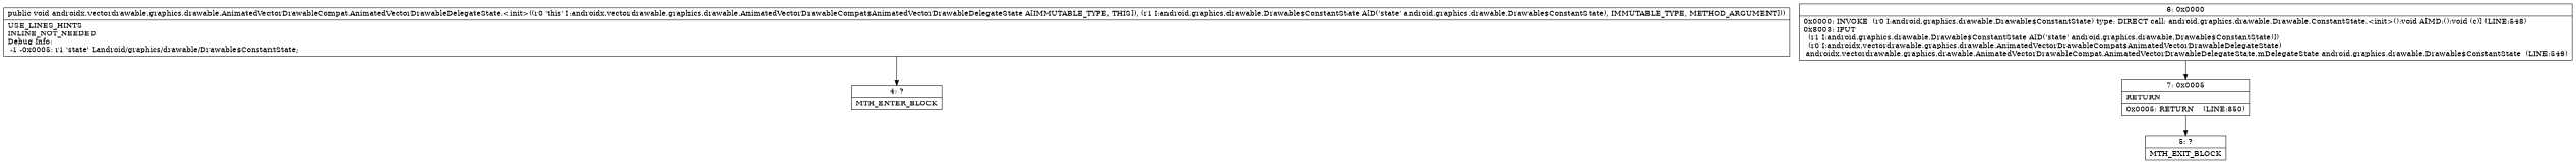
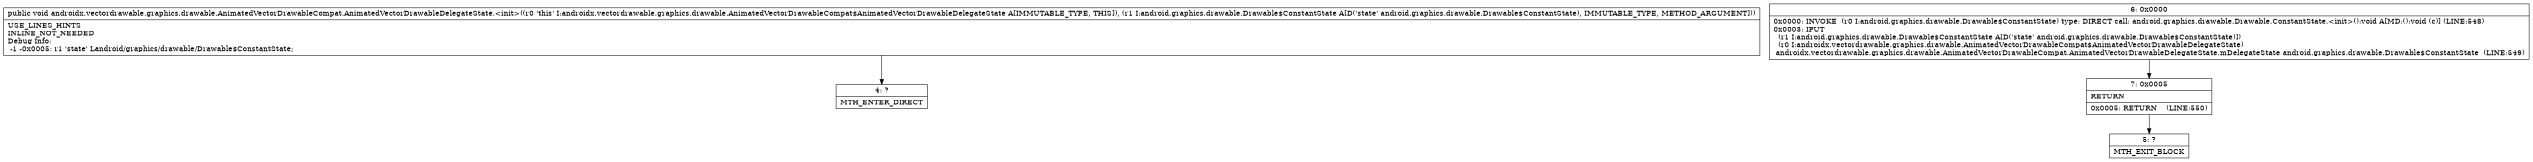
  digraph {
    node [shape=record]
-   n1 [label="{4\:\ ?|MTH_ENTER_BLOCK\l}"]
-   n2 [label="{6\:\ 0x0000|0x0000: INVOKE  (r0 I:android.graphics.drawable.Drawable$ConstantState) type: DIRECT call: android.graphics.drawable.Drawable.ConstantState.\<init\>():void A[MD:():void (c)] (LINE:548)\l0x8003: IPUT  \l  (r1 I:android.graphics.drawable.Drawable$ConstantState A[D('state' android.graphics.drawable.Drawable$ConstantState)])\l  (r0 I:androidx.vectordrawable.graphics.drawable.AnimatedVectorDrawableCompat$AnimatedVectorDrawableDelegateState)\l androidx.vectordrawable.graphics.drawable.AnimatedVectorDrawableCompat.AnimatedVectorDrawableDelegateState.mDelegateState android.graphics.drawable.Drawable$ConstantState  (LINE:549)\l}"]
-   n3 [label="{7\:\ 0x0005|RETURN\l|0x0005: RETURN    (LINE:850)\l}"]
+   n1 [label="{4\:\ ?|MTH_ENTER_DIRECT\l}"]
+   n2 [label="{6\:\ 0x0000|0x0000: INVOKE  (r0 I:android.graphics.drawable.Drawable$ConstantState) type: DIRECT call: android.graphics.drawable.Drawable.ConstantState.\<init\>():void A[MD:():void (c)] (LINE:548)\l0x0003: IPUT  \l  (r1 I:android.graphics.drawable.Drawable$ConstantState A[D('state' android.graphics.drawable.Drawable$ConstantState)])\l  (r0 I:androidx.vectordrawable.graphics.drawable.AnimatedVectorDrawableCompat$AnimatedVectorDrawableDelegateState)\l androidx.vectordrawable.graphics.drawable.AnimatedVectorDrawableCompat.AnimatedVectorDrawableDelegateState.mDelegateState android.graphics.drawable.Drawable$ConstantState  (LINE:549)\l}"]
+   n3 [label="{7\:\ 0x0005|RETURN\l|0x0005: RETURN    (LINE:550)\l}"]
    n4 [label="{5\:\ ?|MTH_EXIT_BLOCK\l}"]
    n5 [label="{public void androidx.vectordrawable.graphics.drawable.AnimatedVectorDrawableCompat.AnimatedVectorDrawableDelegateState.\<init\>((r0 'this' I:androidx.vectordrawable.graphics.drawable.AnimatedVectorDrawableCompat$AnimatedVectorDrawableDelegateState A[IMMUTABLE_TYPE, THIS]), (r1 I:android.graphics.drawable.Drawable$ConstantState A[D('state' android.graphics.drawable.Drawable$ConstantState), IMMUTABLE_TYPE, METHOD_ARGUMENT]))  | USE_LINES_HINTS\lINLINE_NOT_NEEDED\lDebug Info:\l  \-1 \-0x0005: r1 'state' Landroid\/graphics\/drawable\/Drawable$ConstantState;\l}"]
    n2 -> n3
    n3 -> n4
    n5 -> n1
  }
